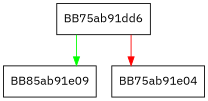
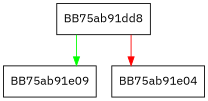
  digraph {
    fontname="IBM Plex Sans"
    splines=ortho
    node [fontname="IBM Plex Sans" shape=box]
    edge [fontname="IBM Plex Sans"]
-   BB75ab91dd8 [label=BB75ab91dd6]
-   BB75ab91e09 [label=BB85ab91e09]
+   BB75ab91dd8
+   BB75ab91e09
    BB75ab91e04
    BB75ab91dd8 -> BB75ab91e09 [color=green]
    BB75ab91dd8 -> BB75ab91e04 [color=red]
  }
